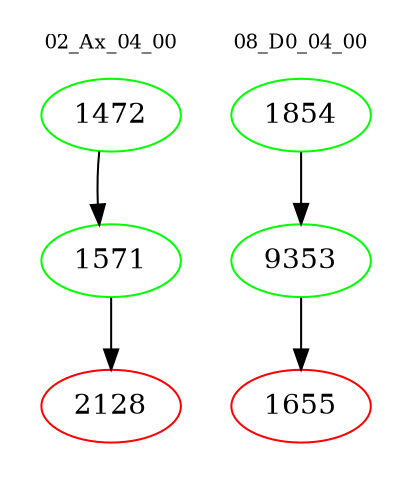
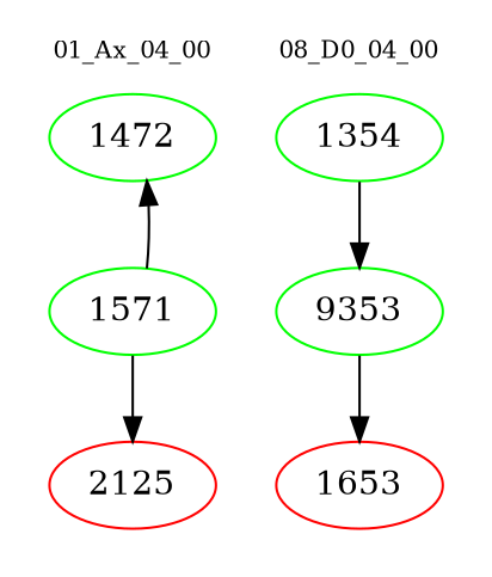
  digraph {
    node [color=green]
    edge [color=black]
    n1 [label=1472]
    n2 [label=1571]
-   n3 [color=red label=2128]
-   n4 [label=1854]
+   n3 [color=red label=2125]
+   n4 [label=1354]
    n5 [label=9353]
-   n6 [color=red label=1655]
+   n6 [color=red label=1653]
    subgraph cluster_1 {
      color=white
      fontsize=10
-     label="02_Ax_04_00"
+     label="01_Ax_04_00"
      n1
      n2
      n3
    }
    subgraph cluster_2 {
      color=white
      fontsize=10
      label="08_D0_04_00"
      n4
      n5
      n6
    }
-   n1 -> n2
+   n2 -> n1
    n2 -> n3
    n4 -> n5
    n5 -> n6
  }
